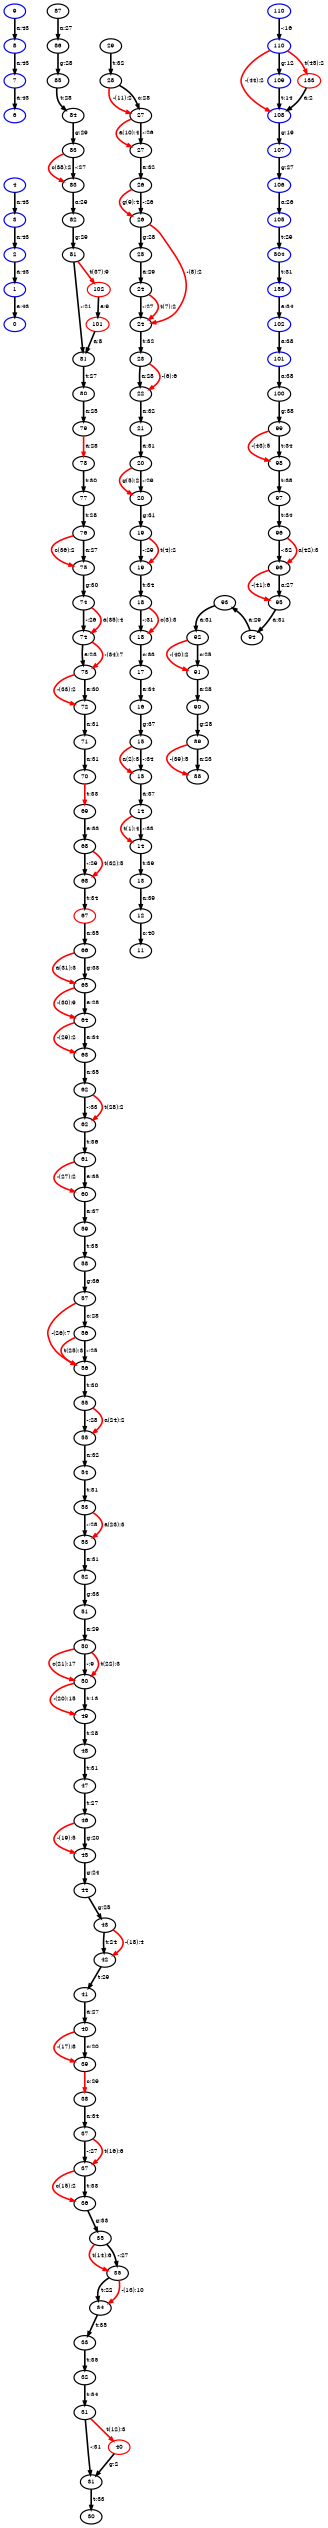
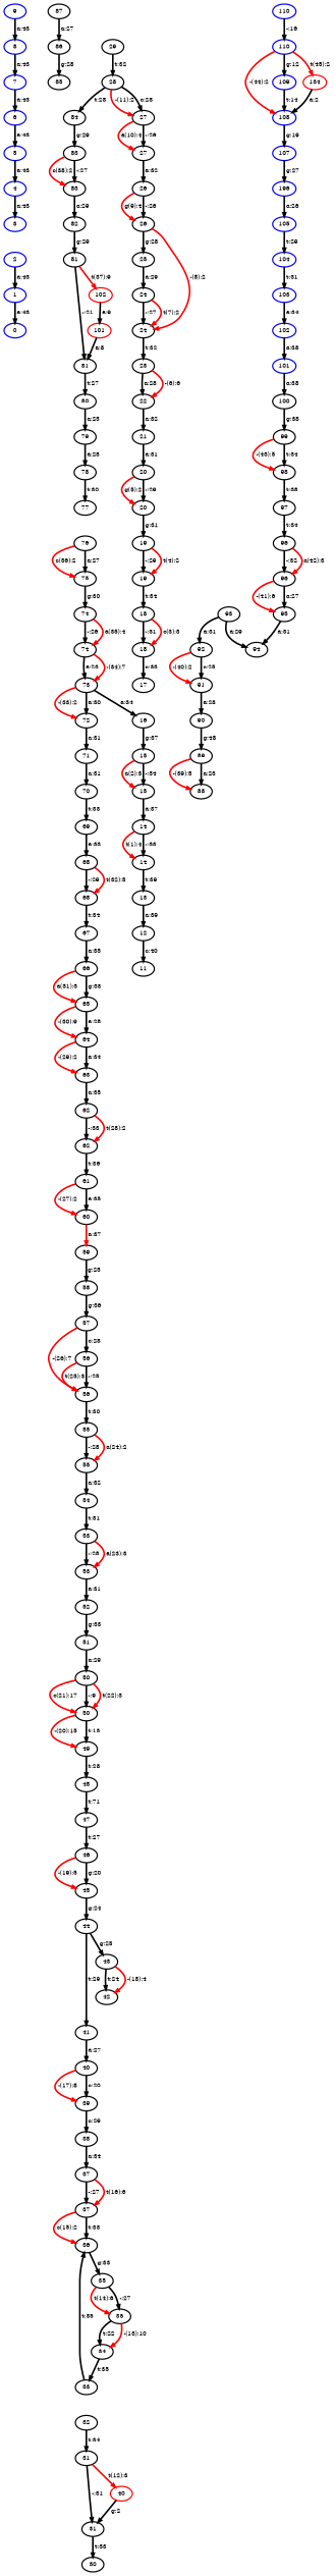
  digraph {
    node [color=black penwidth=3]
    edge [color=black penwidth=4 weight=10]
    n1 [color=blue2 label=0]
    n2 [color=blue2 label=1]
    n3 [color=blue2 label=2]
    n4 [color=blue2 label=3]
    n5 [color=blue2 label=4]
+   n6 [color=blue2 label=5]
    n7 [color=blue2 label=6]
    n8 [color=blue2 label=7]
    n9 [color=blue2 label=8]
    n10 [color=blue2 label=9]
    n11 [label=11]
    n12 [label=12]
    n13 [label=13]
    n14 [label=14]
    n15 [label=14]
    n16 [label=15]
    n17 [label=15]
    n18 [label=16]
    n19 [label=17]
    n20 [label=18]
    n21 [label=18]
    n22 [label=19]
    n23 [label=19]
    n24 [label=20]
    n25 [label=20]
    n26 [label=21]
    n27 [label=22]
    n28 [label=23]
    n29 [label=24]
    n30 [label=24]
    n31 [label=25]
    n32 [label=26]
    n33 [label=26]
    n34 [label=27]
    n35 [label=27]
    n36 [label=28]
    n37 [label=29]
    n38 [label=30]
    n39 [label=31]
    40 [color=red]
    n41 [label=31]
    n42 [label=32]
    n43 [label=33]
    n44 [label=34]
    n45 [label=35]
    n46 [label=35]
    n47 [label=36]
    n48 [label=37]
    n49 [label=37]
    n50 [label=38]
    n51 [label=39]
    n52 [label=40]
    n53 [label=41]
    n54 [label=42]
    n55 [label=43]
    n56 [label=44]
    n57 [label=45]
    n58 [label=46]
    n59 [label=47]
    n60 [label=48]
    n61 [label=49]
    n62 [label=50]
    n63 [label=50]
    n64 [label=51]
    n65 [label=52]
    n66 [label=53]
    n67 [label=53]
    n68 [label=54]
    n69 [label=55]
    n70 [label=55]
    n71 [label=56]
    n72 [label=56]
    n73 [label=57]
    n74 [label=58]
    n75 [label=59]
    n76 [label=60]
    n77 [label=61]
    n78 [label=62]
    n79 [label=62]
    n80 [label=63]
    n81 [label=64]
    n82 [label=65]
    n83 [label=66]
-   n84 [color=red label=67]
+   n84 [label=67]
    n85 [label=68]
    n86 [label=68]
    n87 [label=69]
    n88 [label=70]
    n89 [label=71]
    n90 [label=72]
    n91 [label=73]
    n92 [label=74]
    n93 [label=74]
    n94 [label=75]
    n95 [label=76]
    n96 [label=77]
    n97 [label=78]
    n98 [label=79]
    n99 [label=80]
    n100 [label=81]
    101 [color=red]
    102 [color=red]
    n103 [label=81]
    n104 [label=82]
    n105 [label=83]
    n106 [label=83]
    n107 [label=84]
    n108 [label=85]
    n109 [label=86]
    n110 [label=87]
    n111 [label=88]
    n112 [label=89]
    n113 [label=90]
    n114 [label=91]
    n115 [label=92]
    n116 [label=93]
    n117 [label=94]
    n118 [label=95]
    n119 [label=96]
    n120 [label=96]
    n121 [label=97]
    n122 [label=98]
    n123 [label=99]
    n124 [label=100]
    n125 [color=blue2 label=101]
    n126 [color=blue2 label=102]
-   n127 [color=blue2 label=153]
-   n128 [color=blue2 label=504]
+   n127 [color=blue2 label=103]
+   n128 [color=blue2 label=104]
    n129 [color=blue2 label=105]
-   n130 [color=blue2 label=106]
+   n130 [color=blue2 label=196]
    n131 [color=blue2 label=107]
    n132 [color=blue2 label=108]
    n133 [color=blue2 label=109]
-   134 [color=red label=133]
+   134 [color=red]
    n135 [color=blue2 label=110]
    n136 [color=blue2 label=110]
    n2 -> n1 [label=" a:43  "]
    n3 -> n2 [label=" a:43  "]
-   n4 -> n3 [label=" a:43  "]
    n5 -> n4 [label=" a:43  "]
+   n6 -> n5 [label=" a:43  "]
+   n7 -> n6 [label=" a:43  "]
    n8 -> n7 [label=" a:43  "]
    n9 -> n8 [label=" a:43  "]
    n10 -> n9 [label=" a:43  "]
    n12 -> n11 [label=" c:40  "]
    n13 -> n12 [label=" a:39  "]
    n14 -> n13 [label=" t:39  "]
    n15 -> n14 [label=" -:33  "]
    n15 -> n14 [color=red label=" t(1):4" weight=1]
    n16 -> n15 [label=" a:37  "]
    n17 -> n16 [label=" -:34  "]
    n17 -> n16 [color=red label=" a(2):3" weight=1]
    n18 -> n17 [label=" g:37  "]
-   n19 -> n18 [label=" a:34  "]
+   n91 -> n18 [label=" a:34  "]
    n20 -> n19 [label=" c:33  "]
    n21 -> n20 [label=" -:31  "]
    n21 -> n20 [color=red label=" c(3):3" weight=1]
    n22 -> n21 [label=" t:34  "]
    n23 -> n22 [label=" -:29  "]
    n23 -> n22 [color=red label=" t(4):2" weight=1]
    n24 -> n23 [label=" g:31  "]
    n25 -> n24 [label=" -:29  "]
    n25 -> n24 [color=red label=" g(5):2" weight=1]
    n26 -> n25 [label=" a:31  "]
    n27 -> n26 [label=" a:32  "]
    n28 -> n27 [color=red label=" -(6):6" weight=1]
    n28 -> n27 [label=" a:28  "]
    n29 -> n28 [label=" t:32  "]
    n30 -> n29 [label=" -:27  "]
    n30 -> n29 [color=red label=" t(7):2" weight=1]
    n31 -> n30 [label=" a:29  "]
    n32 -> n29 [color=red label=" -(8):2" weight=1]
    n32 -> n31 [label=" g:28  "]
    n33 -> n32 [label=" -:26  "]
    n33 -> n32 [color=red label=" g(9):4" weight=1]
    n34 -> n33 [label=" a:32  "]
    n35 -> n34 [label=" -:26  "]
    n35 -> n34 [color=red label=" a(10):4" weight=1]
    n36 -> n35 [color=red label=" -(11):2" weight=1]
    n36 -> n35 [label=" c:28  "]
    n37 -> n36 [label=" t:32  "]
    n39 -> n38 [label=" t:33  "]
    40 -> n39 [label=" g:2  "]
    n41 -> n39 [label=" -:31  "]
    n41 -> 40 [color=red label=" t(12):3" weight=1]
    n42 -> n41 [label=" t:34  "]
-   n43 -> n42 [label=" t:35  "]
+   n43 -> n47 [label=" t:35  "]
    n44 -> n43 [label=" t:35  "]
    n45 -> n44 [color=red label=" -(13):10" weight=1]
    n45 -> n44 [label=" t:22  "]
    n46 -> n45 [label=" -:27  "]
    n46 -> n45 [color=red label=" t(14):6" weight=1]
    n47 -> n46 [label=" g:33  "]
    n48 -> n47 [color=red label=" c(15):2" weight=1]
    n48 -> n47 [label=" t:33  "]
    n49 -> n48 [label=" -:27  "]
    n49 -> n48 [color=red label=" t(16):6" weight=1]
    n50 -> n49 [label=" a:34  "]
-   n51 -> n50 [color=red label=" c:29  "]
+   n51 -> n50 [label=" c:29  "]
    n52 -> n51 [color=red label=" -(17):8" weight=1]
    n52 -> n51 [label=" c:20  "]
    n53 -> n52 [label=" a:27  "]
-   n54 -> n53 [label=" t:29  "]
+   n56 -> n53 [label=" t:29  "]
    n55 -> n54 [color=red label=" -(18):4" weight=1]
    n55 -> n54 [label=" t:24  "]
    n56 -> n55 [label=" g:25  "]
    n57 -> n56 [label=" g:24  "]
    n58 -> n57 [color=red label=" -(19):5" weight=1]
    n58 -> n57 [label=" g:20  "]
    n59 -> n58 [label=" t:27  "]
-   n60 -> n59 [label=" t:31  "]
+   n60 -> n59 [label=" t:71  "]
    n61 -> n60 [label=" t:28  "]
    n62 -> n61 [color=red label=" -(20):15" weight=1]
    n62 -> n61 [label=" t:13  "]
    n63 -> n62 [color=red label=" c(21):17" weight=1]
    n63 -> n62 [label=" -:9  "]
    n63 -> n62 [color=red label=" t(22):3" weight=1]
    n64 -> n63 [label=" a:29  "]
    n65 -> n64 [label=" g:33  "]
    n66 -> n65 [label=" a:31  "]
    n67 -> n66 [label=" -:28  "]
    n67 -> n66 [color=red label=" a(23):3" weight=1]
    n68 -> n67 [label=" t:31  "]
    n69 -> n68 [label=" a:32  "]
    n70 -> n69 [label=" -:28  "]
    n70 -> n69 [color=red label=" a(24):2" weight=1]
    n71 -> n70 [label=" t:30  "]
    n72 -> n71 [label=" -:25  "]
    n72 -> n71 [color=red label=" t(25):3" weight=1]
    n73 -> n71 [color=red label=" -(26):7" weight=1]
    n73 -> n72 [label=" c:28  "]
    n74 -> n73 [label=" g:36  "]
-   n75 -> n74 [label=" t:35  "]
-   n76 -> n75 [label=" a:37  "]
+   n75 -> n74 [label=" g:25  "]
+   n76 -> n75 [color=red label=" a:37  "]
    n77 -> n76 [color=red label=" -(27):2" weight=1]
    n77 -> n76 [label=" a:35  "]
    n78 -> n77 [label=" t:36  "]
    n79 -> n78 [label=" -:33  "]
    n79 -> n78 [color=red label=" t(28):2" weight=1]
    n80 -> n79 [label=" a:35  "]
    n81 -> n80 [color=red label=" -(29):2" weight=1]
    n81 -> n80 [label=" a:34  "]
    n82 -> n81 [color=red label=" -(30):9" weight=1]
    n82 -> n81 [label=" a:28  "]
    n83 -> n82 [color=red label=" a(31):3" weight=1]
    n83 -> n82 [label=" g:33  "]
    n84 -> n83 [label=" a:35  "]
    n85 -> n84 [label=" t:34  "]
    n86 -> n85 [label=" -:29  "]
    n86 -> n85 [color=red label=" t(32):5" weight=1]
    n87 -> n86 [label=" a:33  "]
-   n88 -> n87 [color=red label=" t:33  "]
+   n88 -> n87 [label=" t:33  "]
    n89 -> n88 [label=" a:31  "]
    n90 -> n89 [label=" a:31  "]
    n91 -> n90 [color=red label=" -(33):2" weight=1]
    n91 -> n90 [label=" a:30  "]
    n92 -> n91 [color=red label=" -(34):7" weight=1]
    n92 -> n91 [label=" a:23  "]
    n93 -> n92 [label=" -:26  "]
    n93 -> n92 [color=red label=" a(35):4" weight=1]
    n94 -> n93 [label=" g:30  "]
    n95 -> n94 [color=red label=" c(36):2" weight=1]
    n95 -> n94 [label=" a:27  "]
-   n96 -> n95 [label=" t:28  "]
    n97 -> n96 [label=" t:30  "]
-   n98 -> n97 [color=red label=" a:28  "]
+   n98 -> n97 [label=" a:28  "]
    n99 -> n98 [label=" a:25  "]
    n100 -> n99 [label=" t:27  "]
    101 -> n100 [label=" a:8  "]
    102 -> 101 [label=" a:9  "]
    n103 -> n100 [label=" -:21  "]
    n103 -> 102 [color=red label=" t(37):9" weight=1]
    n104 -> n103 [label=" g:29  "]
    n105 -> n104 [label=" a:29  "]
    n106 -> n105 [label=" -:27  "]
    n106 -> n105 [color=red label=" c(38):2" weight=1]
    n107 -> n106 [label=" g:29  "]
-   n108 -> n107 [label=" t:28  "]
+   n36 -> n107 [label=" t:28  "]
    n109 -> n108 [label=" g:28  "]
    n110 -> n109 [label=" a:27  "]
    n112 -> n111 [color=red label=" -(39):5" weight=1]
    n112 -> n111 [label=" a:23  "]
-   n113 -> n112 [label=" g:28  "]
+   n113 -> n112 [label=" g:48  "]
    n114 -> n113 [label=" a:28  "]
    n115 -> n114 [color=red label=" -(40):2" weight=1]
    n115 -> n114 [label=" c:25  "]
    n116 -> n115 [label=" a:31  "]
-   n117 -> n116 [label=" a:29  "]
+   n116 -> n117 [label=" a:29  "]
    n118 -> n117 [label=" a:31  "]
    n119 -> n118 [color=red label=" -(41):6" weight=1]
    n119 -> n118 [label=" a:27  "]
    n120 -> n119 [label=" -:32  "]
    n120 -> n119 [color=red label=" a(42):3" weight=1]
    n121 -> n120 [label=" t:34  "]
    n122 -> n121 [label=" t:38  "]
    n123 -> n122 [color=red label=" -(43):5" weight=1]
    n123 -> n122 [label=" t:34  "]
    n124 -> n123 [label=" g:38  "]
    n125 -> n124 [label=" a:38  "]
    n126 -> n125 [label=" a:38  "]
    n127 -> n126 [label=" a:34  "]
    n128 -> n127 [label=" t:31  "]
    n129 -> n128 [label=" t:29  "]
    n130 -> n129 [label=" a:26  "]
    n131 -> n130 [label=" g:27  "]
    n132 -> n131 [label=" g:19  "]
    n133 -> n132 [label=" t:14  "]
    134 -> n132 [label=" a:2  "]
    n135 -> n132 [color=red label=" -(44):2" weight=1]
    n135 -> n133 [label=" g:12  "]
    n135 -> 134 [color=red label=" t(45):2" weight=1]
    n136 -> n135 [label=" -:16  "]
  }
